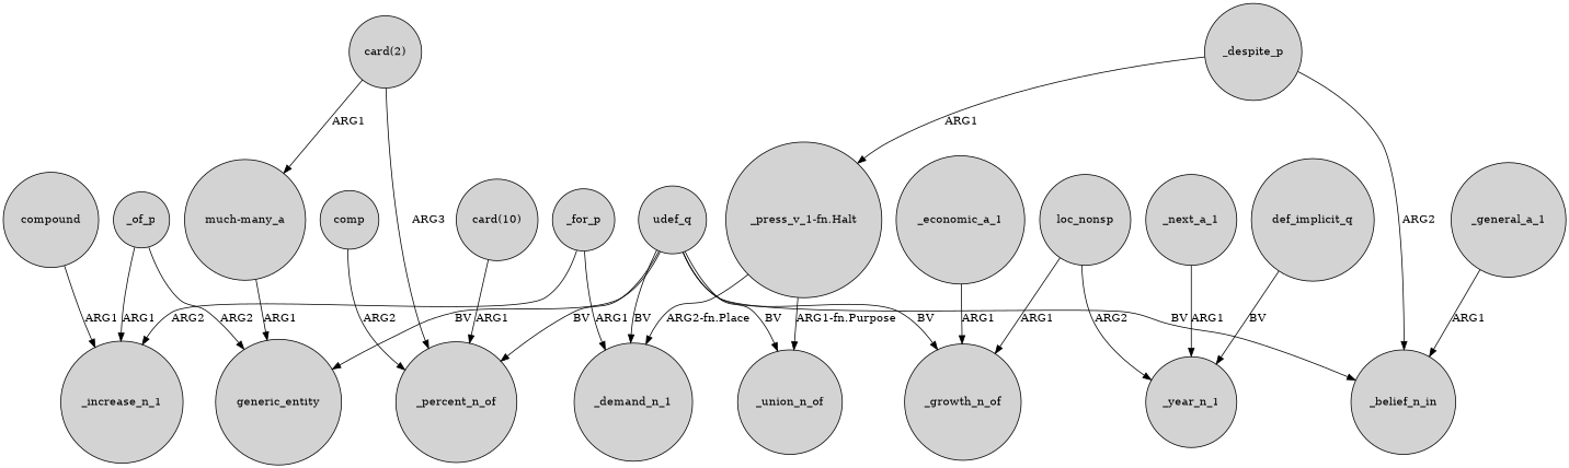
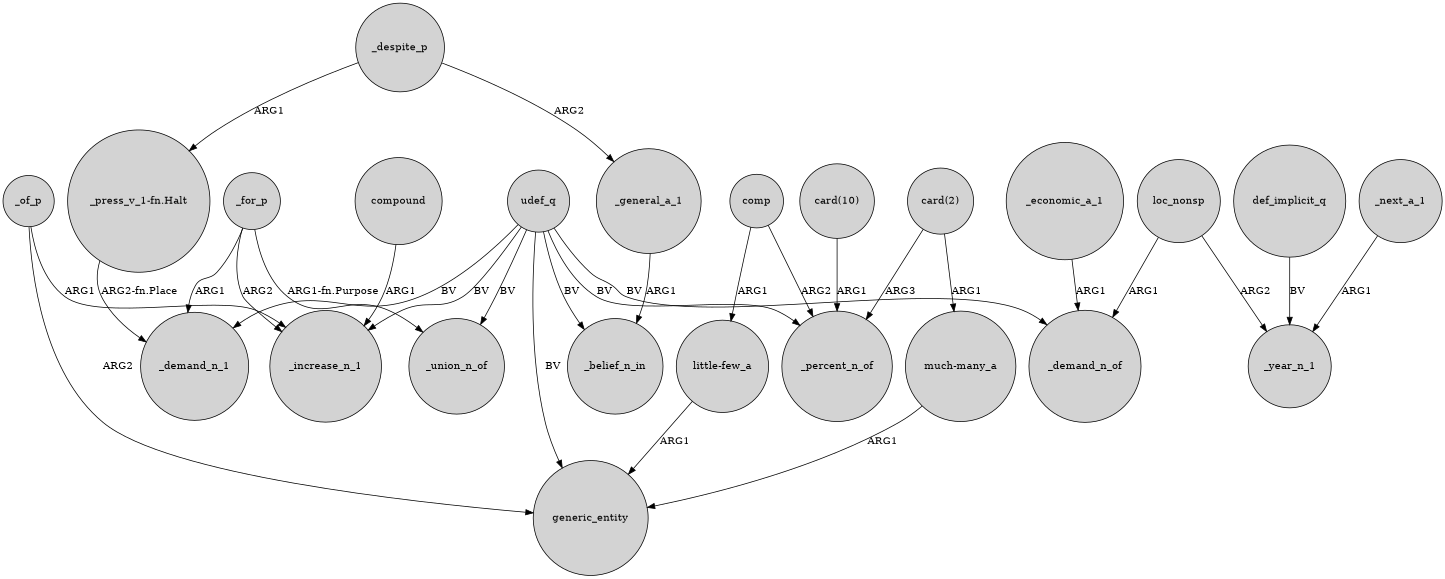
  digraph {
    node [shape=circle style=filled]
    "_press_v_1-fn.Halt"
    _union_n_of
    _demand_n_1
    _for_p
    _increase_n_1
    compound
    _of_p
    generic_entity
    def_implicit_q
    _year_n_1
    udef_q
-   _growth_n_of
+   _growth_n_of [label=_demand_n_of]
    _belief_n_in
    _percent_n_of
    _despite_p
    loc_nonsp
+   "little-few_a"
    _general_a_1
    comp
    "much-many_a"
    "card(10)"
    "card(2)"
    _next_a_1
    _economic_a_1
-   "_press_v_1-fn.Halt" -> _union_n_of [label="ARG1-fn.Purpose"]
+   _for_p -> _union_n_of [label="ARG1-fn.Purpose"]
    "_press_v_1-fn.Halt" -> _demand_n_1 [label="ARG2-fn.Place"]
    _for_p -> _demand_n_1 [label=ARG1]
    _for_p -> _increase_n_1 [label=ARG2]
    compound -> _increase_n_1 [label=ARG1]
    _of_p -> _increase_n_1 [label=ARG1]
    _of_p -> generic_entity [label=ARG2]
    def_implicit_q -> _year_n_1 [label=BV]
    udef_q -> _union_n_of [label=BV]
    udef_q -> _demand_n_1 [label=BV]
+   udef_q -> _increase_n_1 [label=BV]
    udef_q -> generic_entity [label=BV]
    udef_q -> _growth_n_of [label=BV]
    udef_q -> _belief_n_in [label=BV]
    udef_q -> _percent_n_of [label=BV]
    _despite_p -> "_press_v_1-fn.Halt" [label=ARG1]
-   _despite_p -> _belief_n_in [label=ARG2]
+   _despite_p -> _general_a_1 [label=ARG2]
    loc_nonsp -> _year_n_1 [label=ARG2]
    loc_nonsp -> _growth_n_of [label=ARG1]
+   "little-few_a" -> generic_entity [label=ARG1]
    _general_a_1 -> _belief_n_in [label=ARG1]
    comp -> _percent_n_of [label=ARG2]
+   comp -> "little-few_a" [label=ARG1]
    "much-many_a" -> generic_entity [label=ARG1]
    "card(10)" -> _percent_n_of [label=ARG1]
    "card(2)" -> _percent_n_of [label=ARG3]
    "card(2)" -> "much-many_a" [label=ARG1]
    _next_a_1 -> _year_n_1 [label=ARG1]
    _economic_a_1 -> _growth_n_of [label=ARG1]
  }
